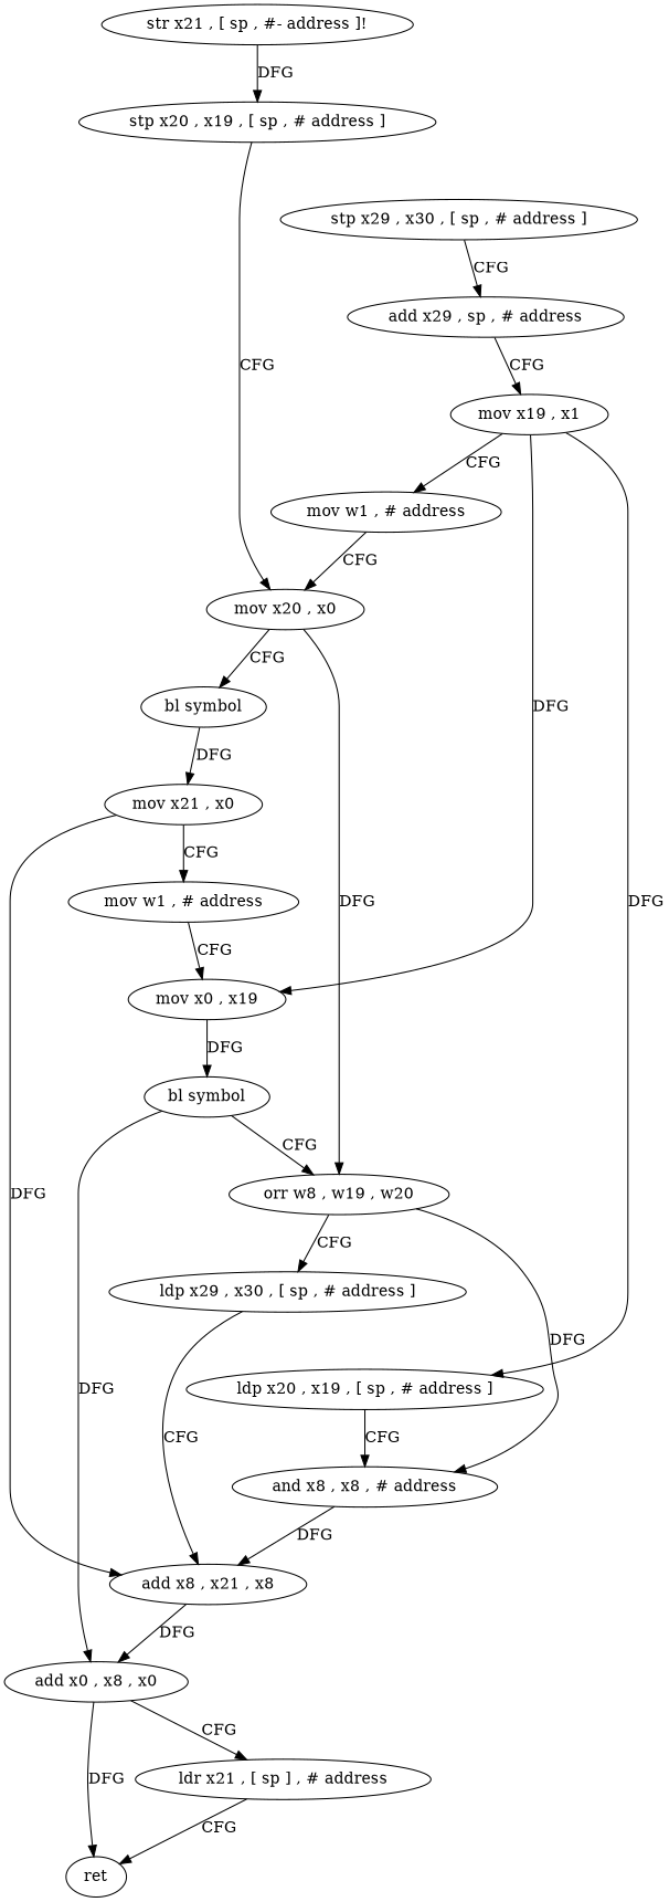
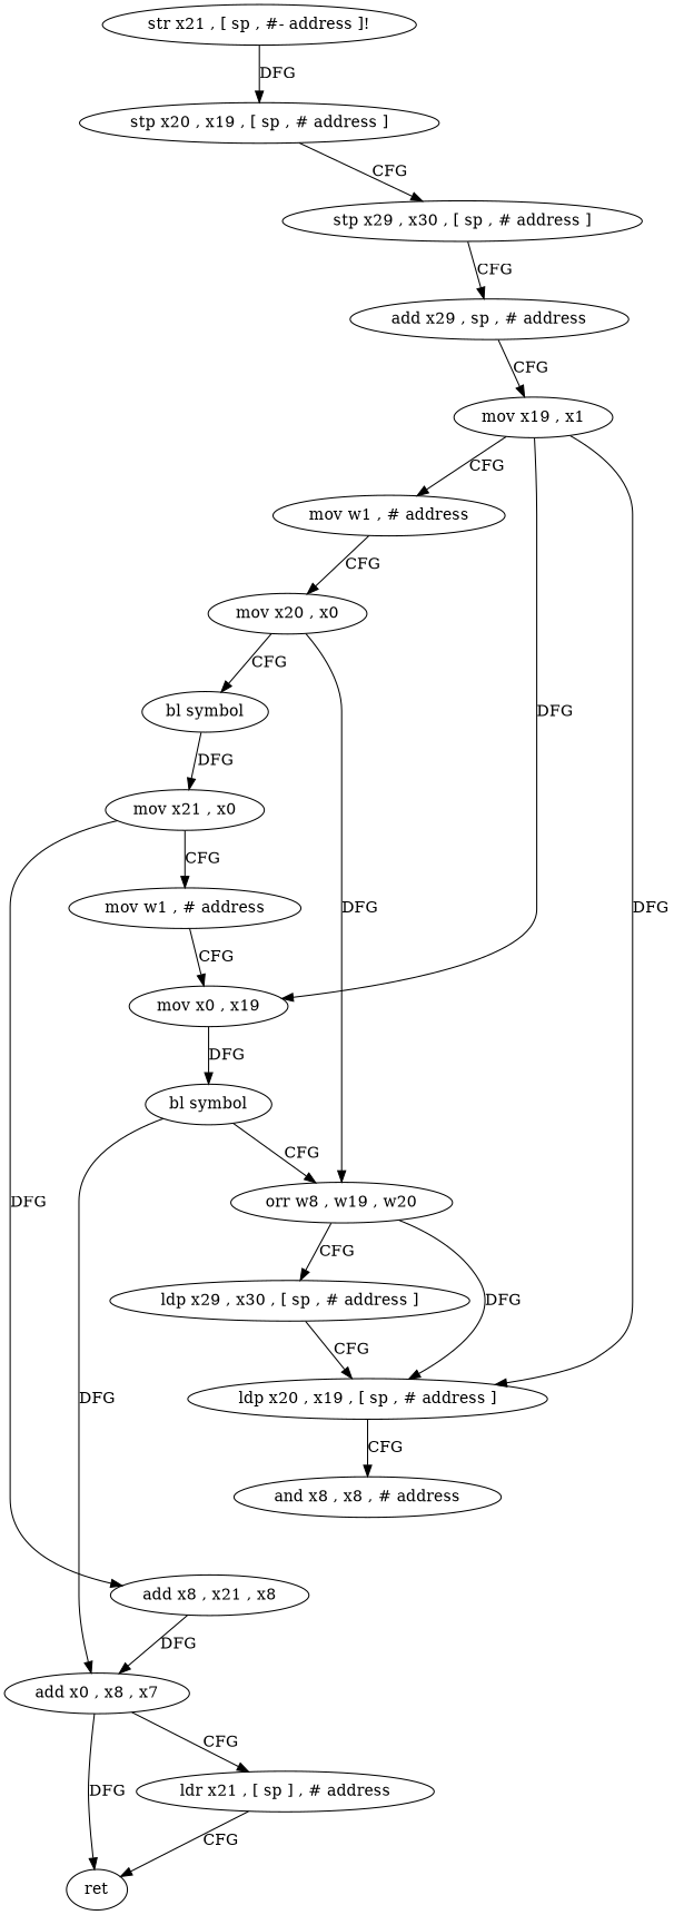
  digraph {
    n1 [label="str x21 , [ sp , #- address ]!"]
    n2 [label="stp x20 , x19 , [ sp , # address ]"]
    n3 [label="stp x29 , x30 , [ sp , # address ]"]
    n4 [label="add x29 , sp , # address"]
    n5 [label="mov x19 , x1"]
    n6 [label="mov w1 , # address"]
    n7 [label="mov x0 , x19"]
    n8 [label="ldp x20 , x19 , [ sp , # address ]"]
    n9 [label="mov x20 , x0"]
    n10 [label="bl symbol"]
    n11 [label="orr w8 , w19 , w20"]
    n12 [label="ldp x29 , x30 , [ sp , # address ]"]
    n13 [label="and x8 , x8 , # address"]
    n14 [label="bl symbol"]
    n15 [label="mov x21 , x0"]
    n16 [label="mov w1 , # address"]
    n17 [label="add x8 , x21 , x8"]
-   n18 [label="add x0 , x8 , x0"]
+   n18 [label="add x0 , x8 , x7"]
    n19 [label="ldr x21 , [ sp ] , # address"]
    n20 [label=ret]
    n1 -> n2 [label=DFG]
-   n2 -> n9 [label=CFG]
+   n2 -> n3 [label=CFG]
    n3 -> n4 [label=CFG]
    n4 -> n5 [label=CFG]
    n5 -> n6 [label=CFG]
    n5 -> n7 [label=DFG]
    n5 -> n8 [label=DFG]
    n6 -> n9 [label=CFG]
    n7 -> n10 [label=DFG]
    n8 -> n13 [label=CFG]
    n9 -> n11 [label=DFG]
    n9 -> n14 [label=CFG]
    n10 -> n11 [label=CFG]
    n10 -> n18 [label=DFG]
    n11 -> n12 [label=CFG]
-   n11 -> n13 [label=DFG]
-   n12 -> n17 [label=CFG]
-   n13 -> n17 [label=DFG]
+   n11 -> n8 [label=DFG]
+   n12 -> n8 [label=CFG]
    n14 -> n15 [label=DFG]
    n15 -> n16 [label=CFG]
    n15 -> n17 [label=DFG]
    n16 -> n7 [label=CFG]
    n17 -> n18 [label=DFG]
    n18 -> n19 [label=CFG]
    n18 -> n20 [label=DFG]
    n19 -> n20 [label=CFG]
  }
